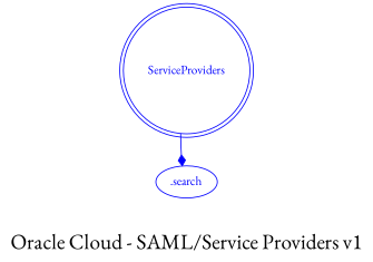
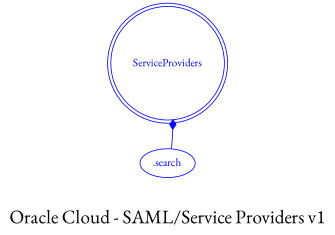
  digraph {
    fontsize=24
    label="Oracle Cloud - SAML/Service Providers v1"
    splines=true
    fontname="EB Garamond"
    node [color=blue fontcolor=blue fontname="EB Garamond"]
    ServiceProviders [shape=doublecircle]
    ".search" [shape=ellipse]
-   ServiceProviders -> ".search" [arrowhead=diamond arrowtail=none color=blue fontcolor=blue fontname="EB Garamond"]
+   ".search" -> ServiceProviders [arrowhead=diamond arrowtail=none color=blue fontcolor=blue fontname="EB Garamond"]
  }
